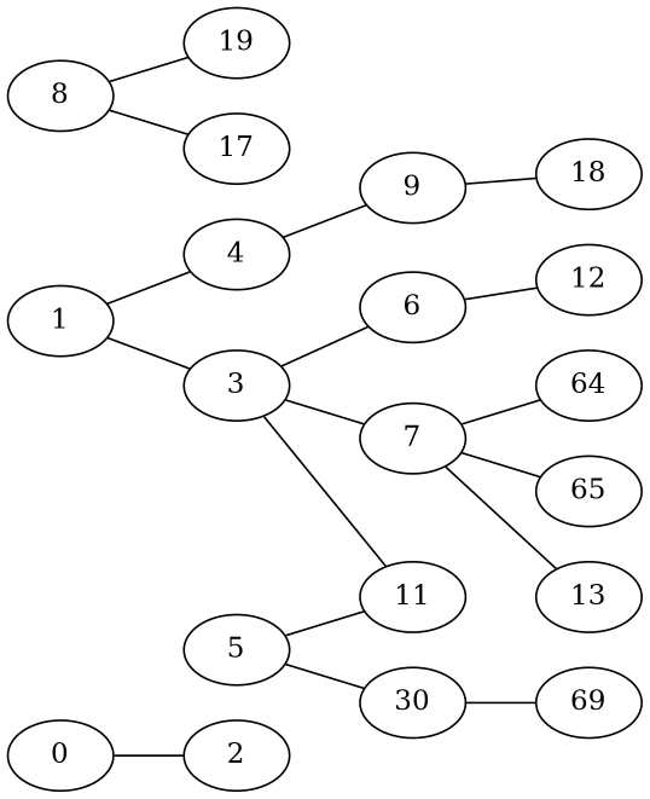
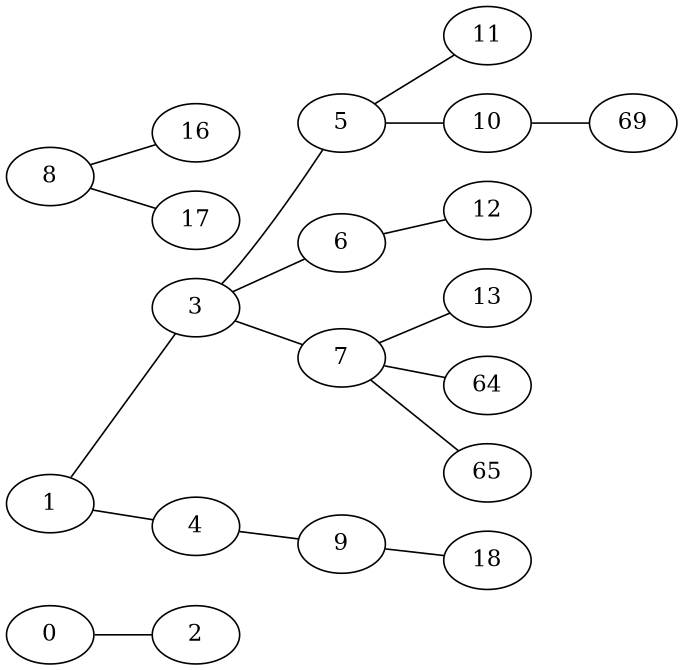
  graph {
    rankdir=LR
    0
    2
    1
    3
    4
    5
    6
    7
    9
    8
-   16 [label=19]
+   16
    17
    11
-   10 [label=30]
+   10
    12
    13
    n17 [label=64]
    n18 [label=65]
    18
    n20 [label=69]
    0 -- 2
    1 -- 3
    1 -- 4
-   3 -- 11
+   3 -- 5
    3 -- 6
    3 -- 7
    4 -- 9
    5 -- 11
    5 -- 10
    6 -- 12
    7 -- 13
    7 -- n17
    7 -- n18
    9 -- 18
    8 -- 16
    8 -- 17
    10 -- n20
  }
